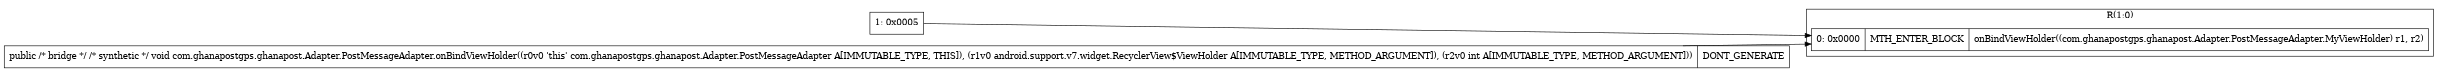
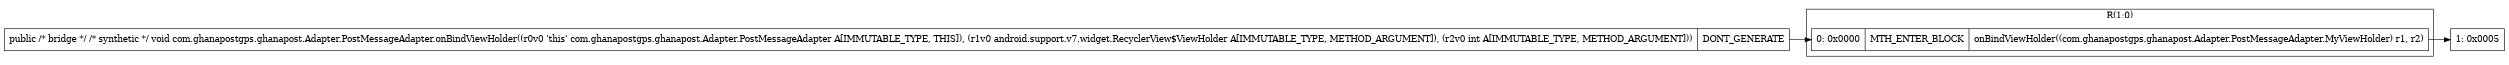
  digraph {
    rankdir=LR
    node [color=black shape=record]
    n1 [label="{0\:\ 0x0000|MTH_ENTER_BLOCK\l|onBindViewHolder((com.ghanapostgps.ghanapost.Adapter.PostMessageAdapter.MyViewHolder) r1, r2)\l}"]
    n2 [label="{1\:\ 0x0005}"]
    n3 [label="{public \/* bridge *\/ \/* synthetic *\/ void com.ghanapostgps.ghanapost.Adapter.PostMessageAdapter.onBindViewHolder((r0v0 'this' com.ghanapostgps.ghanapost.Adapter.PostMessageAdapter A[IMMUTABLE_TYPE, THIS]), (r1v0 android.support.v7.widget.RecyclerView$ViewHolder A[IMMUTABLE_TYPE, METHOD_ARGUMENT]), (r2v0 int A[IMMUTABLE_TYPE, METHOD_ARGUMENT]))  | DONT_GENERATE\l}"]
    subgraph cluster_1 {
      label="R(1:0)"
      n1
    }
-   n2 -> n1
+   n1 -> n2
    n3 -> n1
  }
